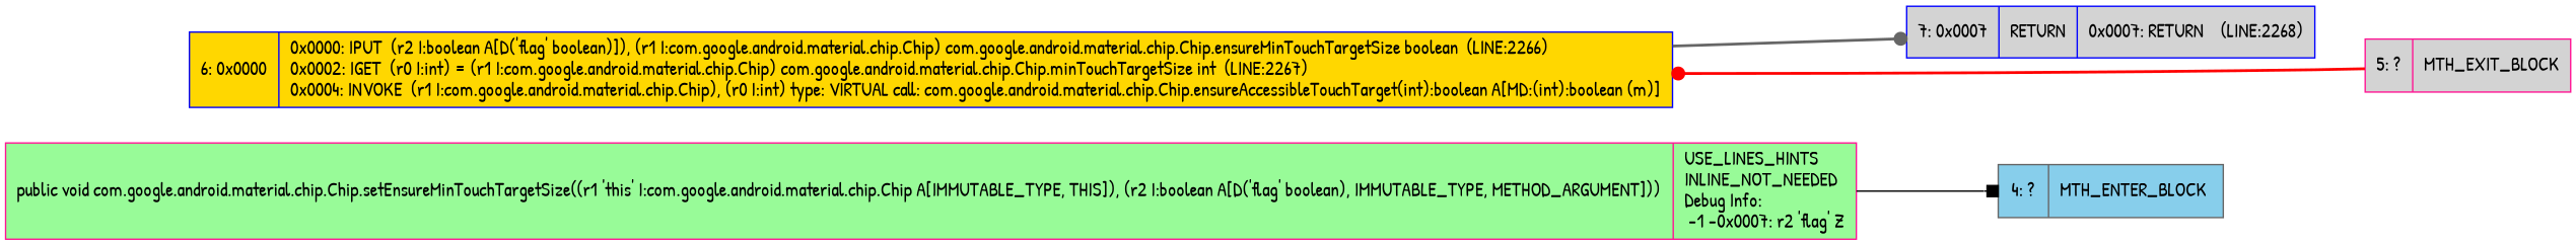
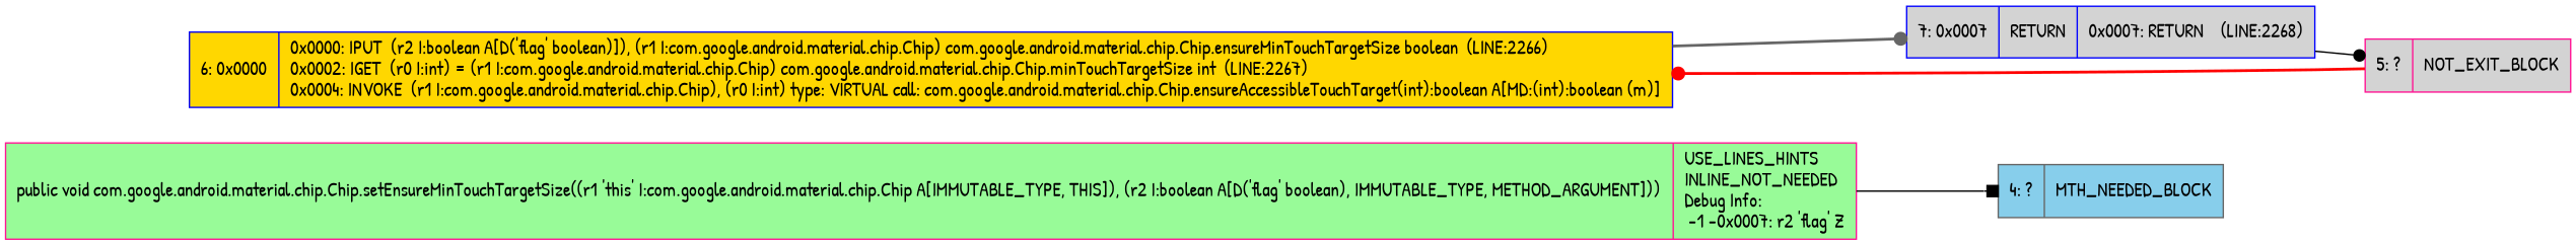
  digraph {
    fontname="Patrick Hand"
    rankdir=LR
    node [color=blue fillcolor=lightgrey fontname="Patrick Hand" shape=record style=filled]
    edge [arrowhead=dot color=black fontname="Patrick Hand" style=bold]
-   n1 [color=gray40 fillcolor=skyblue label="{4\:\ ?|MTH_ENTER_BLOCK\l}"]
+   n1 [color=gray40 fillcolor=skyblue label="{4\:\ ?|MTH_NEEDED_BLOCK\l}"]
    n2 [fillcolor=gold label="{6\:\ 0x0000|0x0000: IPUT  (r2 I:boolean A[D('flag' boolean)]), (r1 I:com.google.android.material.chip.Chip) com.google.android.material.chip.Chip.ensureMinTouchTargetSize boolean  (LINE:2266)\l0x0002: IGET  (r0 I:int) = (r1 I:com.google.android.material.chip.Chip) com.google.android.material.chip.Chip.minTouchTargetSize int  (LINE:2267)\l0x0004: INVOKE  (r1 I:com.google.android.material.chip.Chip), (r0 I:int) type: VIRTUAL call: com.google.android.material.chip.Chip.ensureAccessibleTouchTarget(int):boolean A[MD:(int):boolean (m)]\l}"]
    n3 [label="{7\:\ 0x0007|RETURN\l|0x0007: RETURN    (LINE:2268)\l}"]
-   n4 [color=deeppink label="{5\:\ ?|MTH_EXIT_BLOCK\l}"]
+   n4 [color=deeppink label="{5\:\ ?|NOT_EXIT_BLOCK\l}"]
    n5 [color=deeppink fillcolor=palegreen label="{public void com.google.android.material.chip.Chip.setEnsureMinTouchTargetSize((r1 'this' I:com.google.android.material.chip.Chip A[IMMUTABLE_TYPE, THIS]), (r2 I:boolean A[D('flag' boolean), IMMUTABLE_TYPE, METHOD_ARGUMENT]))  | USE_LINES_HINTS\lINLINE_NOT_NEEDED\lDebug Info:\l  \-1 \-0x0007: r2 'flag' Z\l}"]
    n2 -> n3 [color=gray40]
+   n3 -> n4 [style=solid]
    n4 -> n2 [color=red]
    n5 -> n1 [arrowhead=box style=solid]
  }
